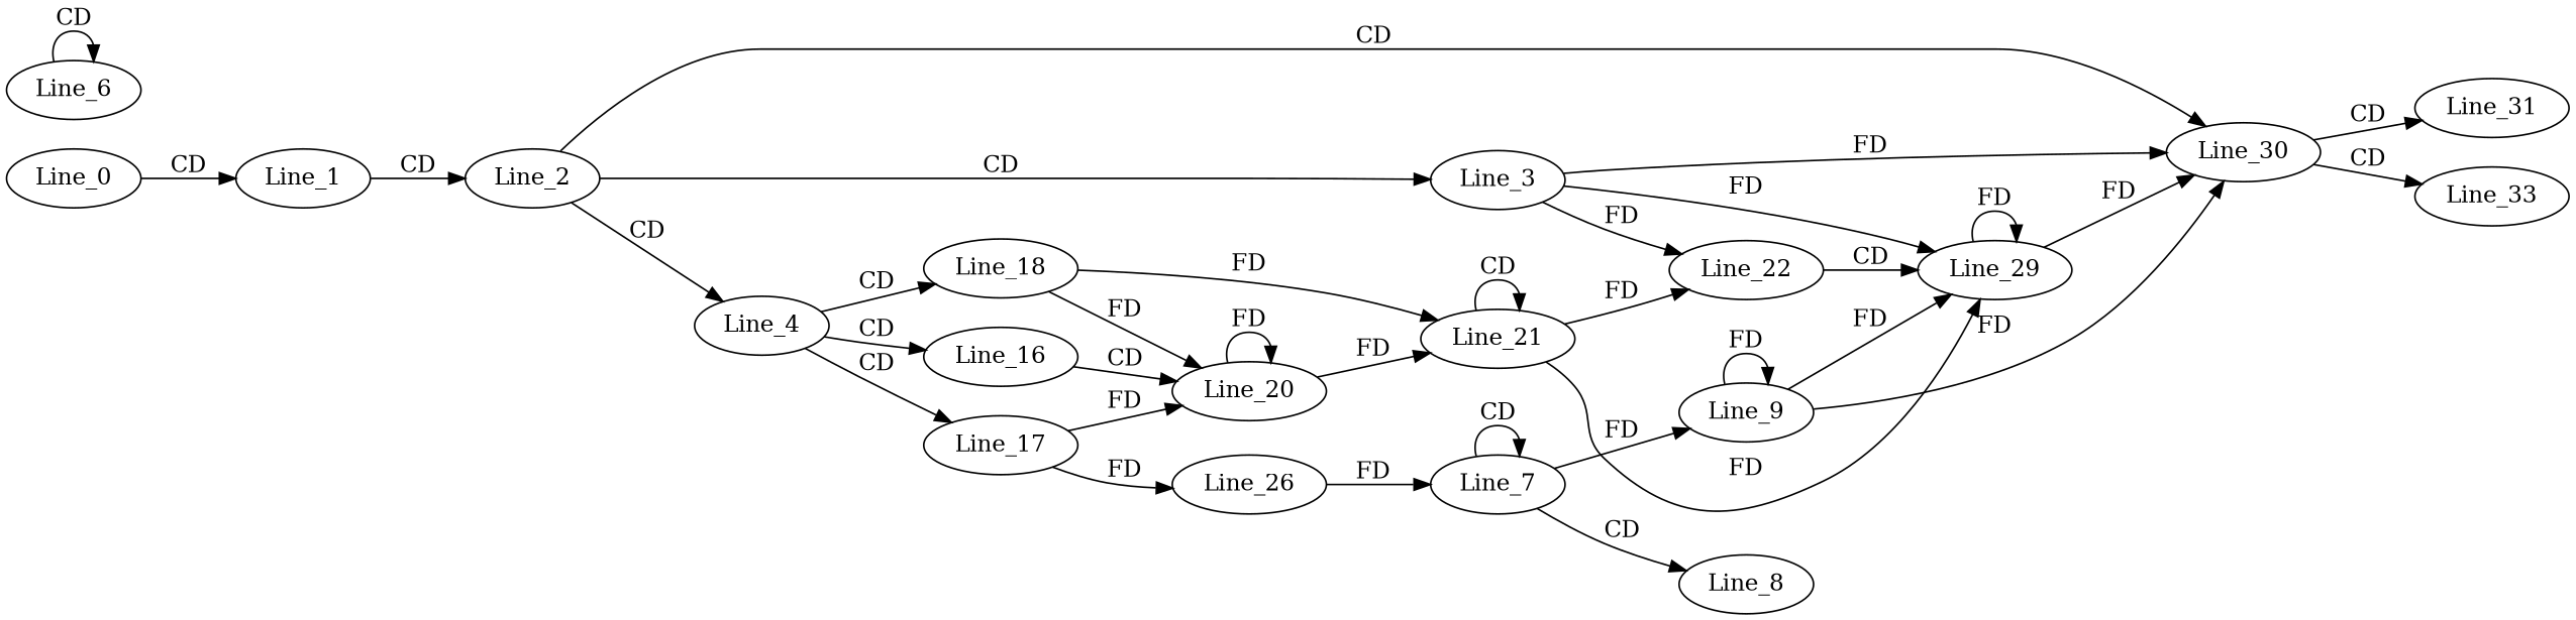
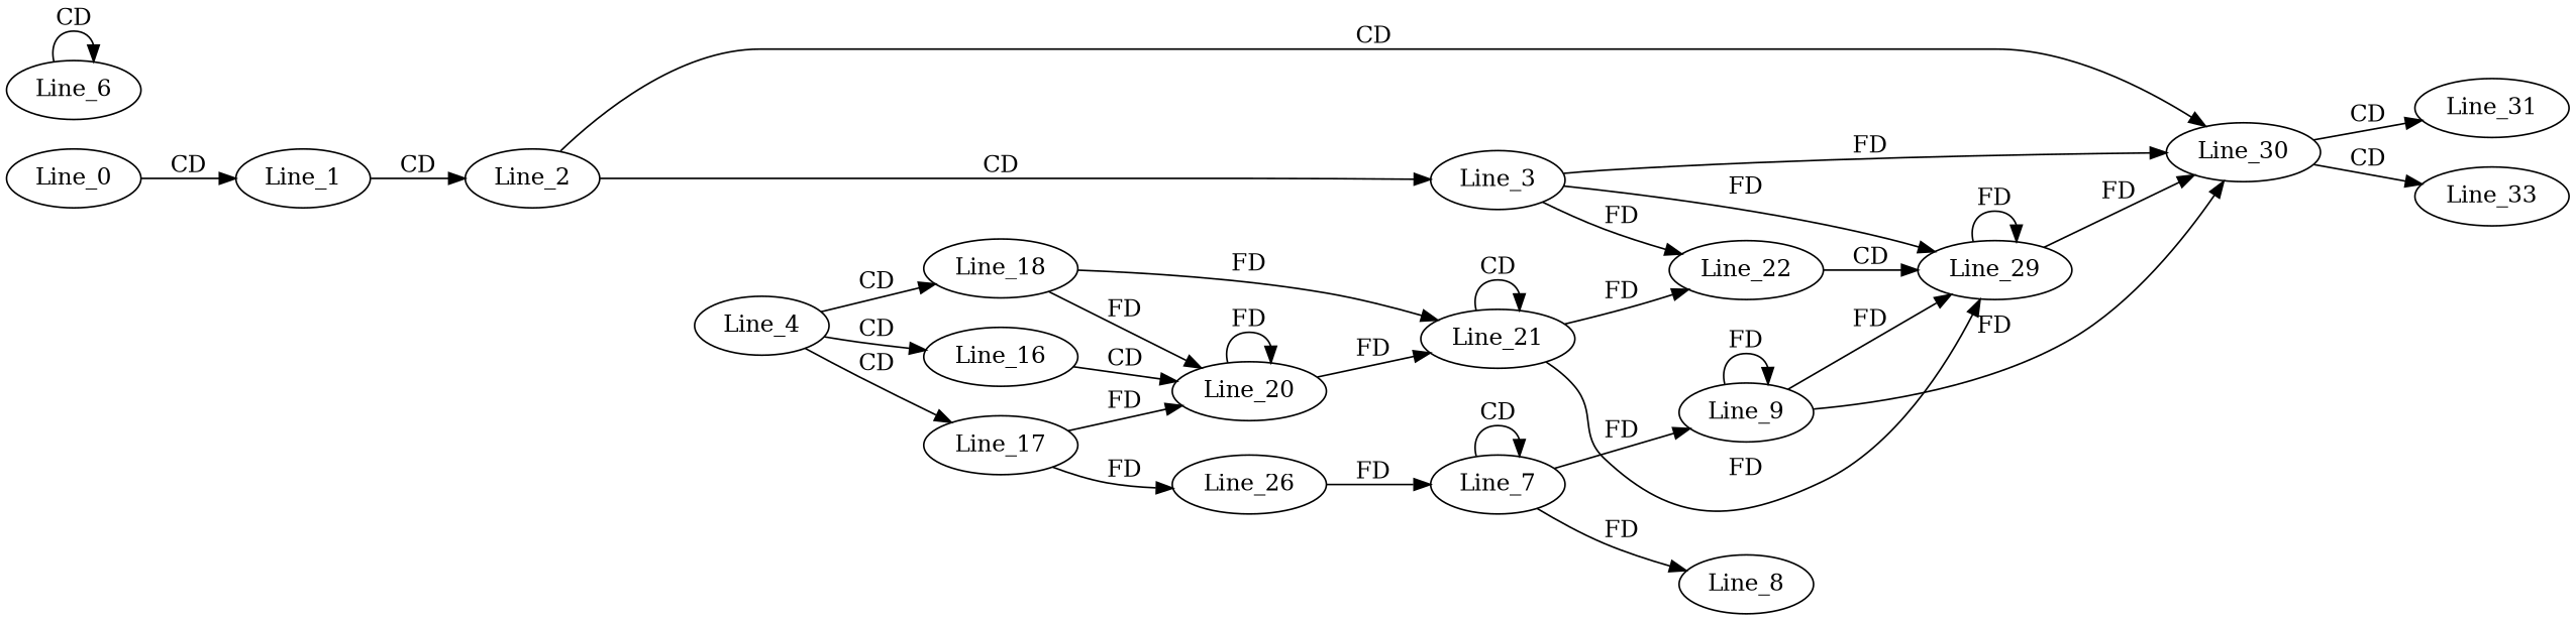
  digraph {
    rankdir=LR
    Line_0
    Line_1
    Line_2
    Line_3
    Line_4
    Line_30
    n7 [label=Line_29]
    Line_22
    Line_16
    Line_17
    Line_18
    Line_31
    Line_33
    Line_9
    Line_20
    Line_26
    Line_21
    Line_6
    Line_7
    Line_8
    Line_0 -> Line_1 [label=CD]
    Line_1 -> Line_2 [label=CD]
    Line_2 -> Line_3 [label=CD]
-   Line_2 -> Line_4 [label=CD]
    Line_2 -> Line_30 [label=CD]
    Line_3 -> Line_30 [label=FD]
    Line_3 -> n7 [label=FD]
    Line_3 -> Line_22 [label=FD]
    Line_4 -> Line_16 [label=CD]
    Line_4 -> Line_17 [label=CD]
    Line_4 -> Line_18 [label=CD]
    Line_30 -> Line_31 [label=CD]
    Line_30 -> Line_33 [label=CD]
    n7 -> Line_30 [label=FD]
    n7 -> n7 [label=FD]
    Line_22 -> n7 [label=CD]
    Line_16 -> Line_20 [label=CD]
    Line_17 -> Line_20 [label=FD]
    Line_17 -> Line_26 [label=FD]
    Line_18 -> Line_20 [label=FD]
    Line_18 -> Line_21 [label=FD]
    Line_9 -> Line_30 [label=FD]
    Line_9 -> n7 [label=FD]
    Line_9 -> Line_9 [label=FD]
    Line_20 -> Line_20 [label=FD]
    Line_20 -> Line_21 [label=FD]
    Line_26 -> Line_7 [label=FD]
    Line_21 -> n7 [label=FD]
    Line_21 -> Line_22 [label=FD]
    Line_21 -> Line_21 [label=CD]
    Line_6 -> Line_6 [label=CD]
    Line_7 -> Line_9 [label=FD]
    Line_7 -> Line_7 [label=CD]
-   Line_7 -> Line_8 [label=CD]
+   Line_7 -> Line_8 [label=FD]
  }
